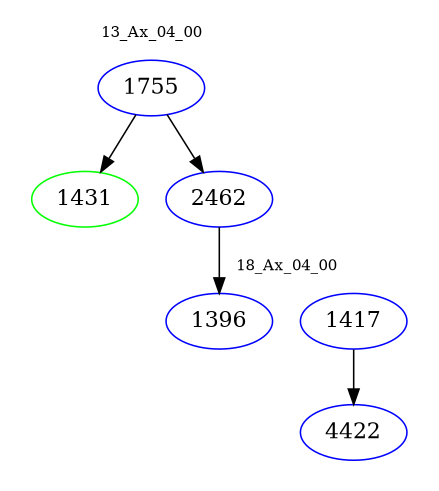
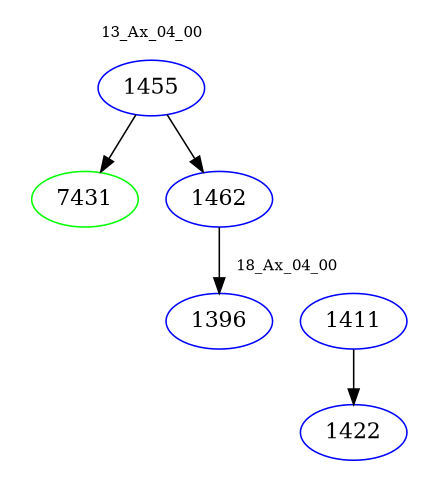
  digraph {
    node [color=blue]
    edge [color=black]
-   n1 [label=1755]
-   n2 [color=green label=1431]
-   n3 [label=2462]
-   n4 [label=1417]
+   n1 [label=1455]
+   n2 [color=green label=7431]
+   n3 [label=1462]
+   n4 [label=1411]
    n5 [label=1396]
-   n6 [label=4422]
+   n6 [label=1422]
    subgraph cluster_1 {
      color=white
      fontsize=10
      label="13_Ax_04_00"
      n1
      n2
      n3
    }
    subgraph cluster_2 {
      color=white
      fontsize=10
      label="18_Ax_04_00"
      n4
      n5
      n6
    }
    n1 -> n2
    n1 -> n3
    n3 -> n5
    n4 -> n6
  }
